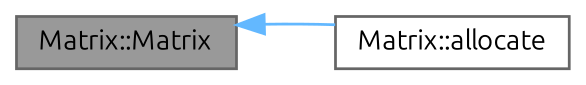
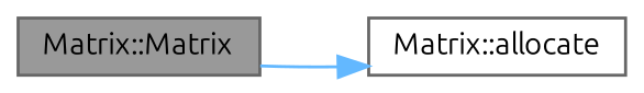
  digraph {
    rankdir=LR
    fontname=Ubuntu
    node [fontname=Ubuntu fontsize=10 shape=box style=filled]
    n1 [color=gray40 fillcolor=grey60 fontcolor=black height=0.2 label="Matrix::Matrix" width=0.4]
    n2 [color=grey40 fillcolor=white height=0.2 label="Matrix::allocate" width=0.4]
-   n2 -> n1 [color=steelblue1 fontname=Ubuntu fontsize=10 labelfontname=Helvetica labelfontsize=10 style=solid]
+   n1 -> n2 [color=steelblue1 fontname=Ubuntu fontsize=10 labelfontname=Helvetica labelfontsize=10 style=solid]
  }
